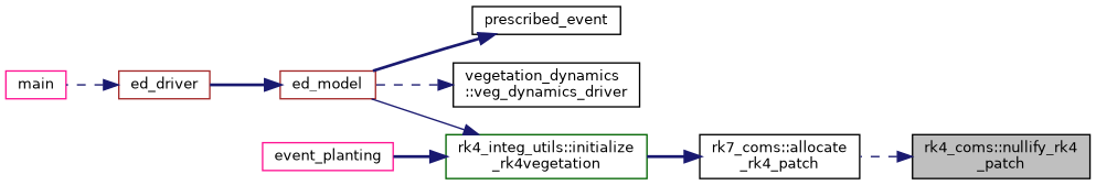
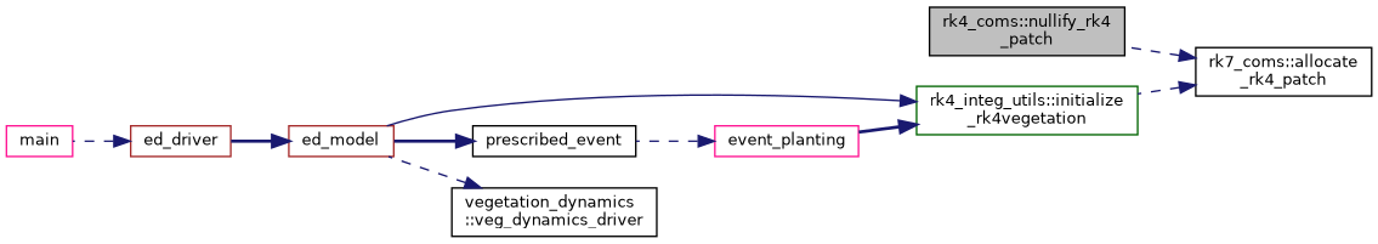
  digraph {
    rankdir=RL
    node [color=black fillcolor=white fontname=Helvetica fontsize=10 shape=record style=filled]
    edge [color=midnightblue dir=back fontname=Helvetica fontsize=10 labelfontname=Helvetica labelfontsize=10 style=dashed]
    n1 [fillcolor=grey75 fontcolor=black height=0.2 label="rk4_coms::nullify_rk4\l_patch" width=0.4]
    n2 [height=0.2 label="rk7_coms::allocate\l_rk4_patch" width=0.4]
    n3 [color=darkgreen height=0.2 label="rk4_integ_utils::initialize\l_rk4vegetation" width=0.4]
    n4 [color=brown height=0.2 label=ed_model width=0.4]
    n5 [color=deeppink height=0.2 label=event_planting width=0.4]
    n6 [color=brown height=0.2 label=ed_driver width=0.4]
    n7 [height=0.2 label=prescribed_event width=0.4]
    n8 [color=deeppink height=0.2 label=main width=0.4]
    n9 [height=0.2 label="vegetation_dynamics\l::veg_dynamics_driver" width=0.4]
-   n1 -> n2
-   n2 -> n3 [style=bold]
+   n2 -> n1
+   n2 -> n3
    n3 -> n4 [style=solid]
    n3 -> n5 [style=bold]
    n4 -> n6 [style=bold]
+   n5 -> n7
    n6 -> n8
    n7 -> n4 [style=bold]
    n9 -> n4
  }
